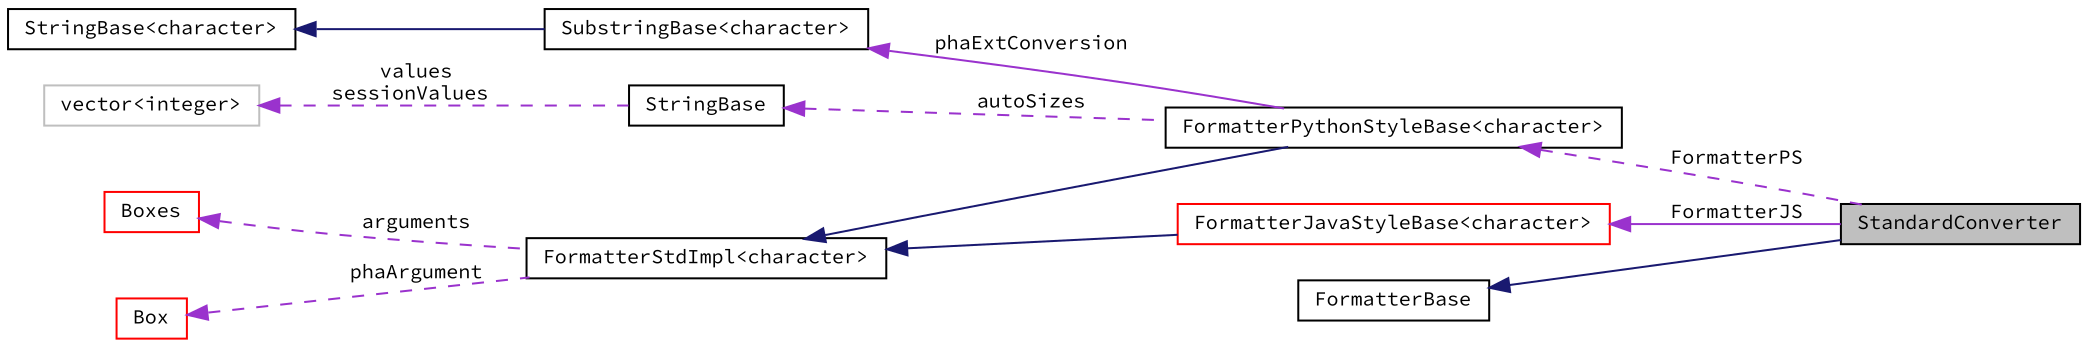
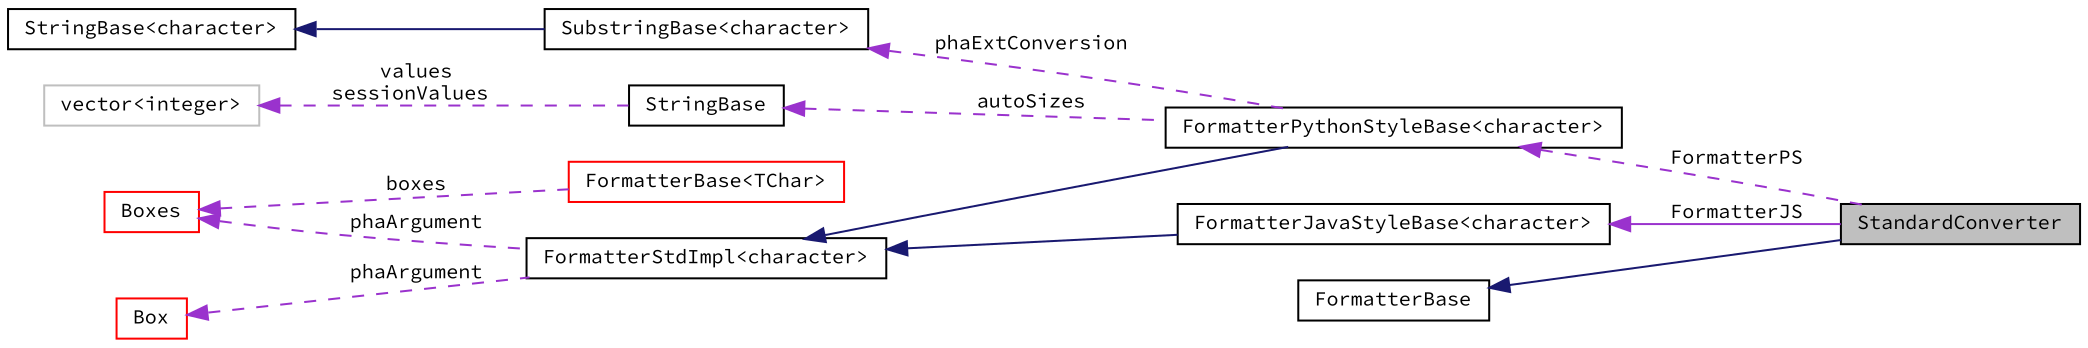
  digraph {
    fontname="Source Code Pro"
    rankdir=LR
    node [color=black fillcolor=white fontname="Source Code Pro" fontsize=10 shape=record style=filled]
    edge [color=darkorchid3 dir=back fontname="Source Code Pro" fontsize=10 labelfontname=Helvetica labelfontsize=10 style=dashed]
    n1 [fillcolor=grey75 fontcolor=black height=0.2 label=StandardConverter width=0.4]
    n2 [color=grey75 height=0.2 label="vector\<integer\>" width=0.4]
    n3 [height=0.2 label=StringBase width=0.4]
    n4 [height=0.2 label="FormatterPythonStyleBase\<character\>" width=0.4]
-   n5 [color=red height=0.2 label="FormatterJavaStyleBase\<character\>" width=0.4]
+   n5 [height=0.2 label="FormatterJavaStyleBase\<character\>" width=0.4]
    n6 [height=0.2 label="FormatterStdImpl\<character\>" width=0.4]
+   n7 [color=red height=0.2 label="FormatterBase\<TChar\>" width=0.4]
    n8 [height=0.2 label="SubstringBase\<character\>" width=0.4]
    n9 [height=0.2 label="StringBase\<character\>" width=0.4]
    n10 [height=0.2 label=FormatterBase width=0.4]
    n11 [color=red height=0.2 label=Boxes width=0.4]
    n12 [color=red height=0.2 label=Box width=0.4]
    n2 -> n3 [label=" values\nsessionValues"]
    n3 -> n4 [label=" autoSizes"]
    n4 -> n1 [label=" FormatterPS"]
    n5 -> n1 [label=" FormatterJS" style=solid]
    n6 -> n4 [color=midnightblue style=solid]
    n6 -> n5 [color=midnightblue style=solid]
-   n8 -> n4 [label=" phaExtConversion" style=solid]
+   n8 -> n4 [label=" phaExtConversion"]
    n9 -> n8 [color=midnightblue style=solid]
    n10 -> n1 [color=midnightblue style=solid]
-   n11 -> n6 [label=" arguments"]
+   n11 -> n6 [label=" phaArgument"]
+   n11 -> n7 [label=" boxes"]
    n12 -> n6 [label=" phaArgument"]
  }
